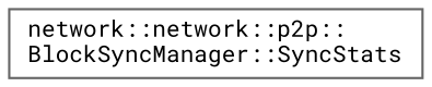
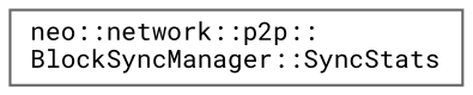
  digraph {
    rankdir=LR
    fontname="Roboto Mono"
-   n1 [color=grey40 fillcolor=white fontname="Roboto Mono" fontsize=10 height=0.2 label="network::network::p2p::\lBlockSyncManager::SyncStats" shape=box style=filled width=0.4]
+   n1 [color=grey40 fillcolor=white fontname="Roboto Mono" fontsize=10 height=0.2 label="neo::network::p2p::\lBlockSyncManager::SyncStats" shape=box style=filled width=0.4]
  }
